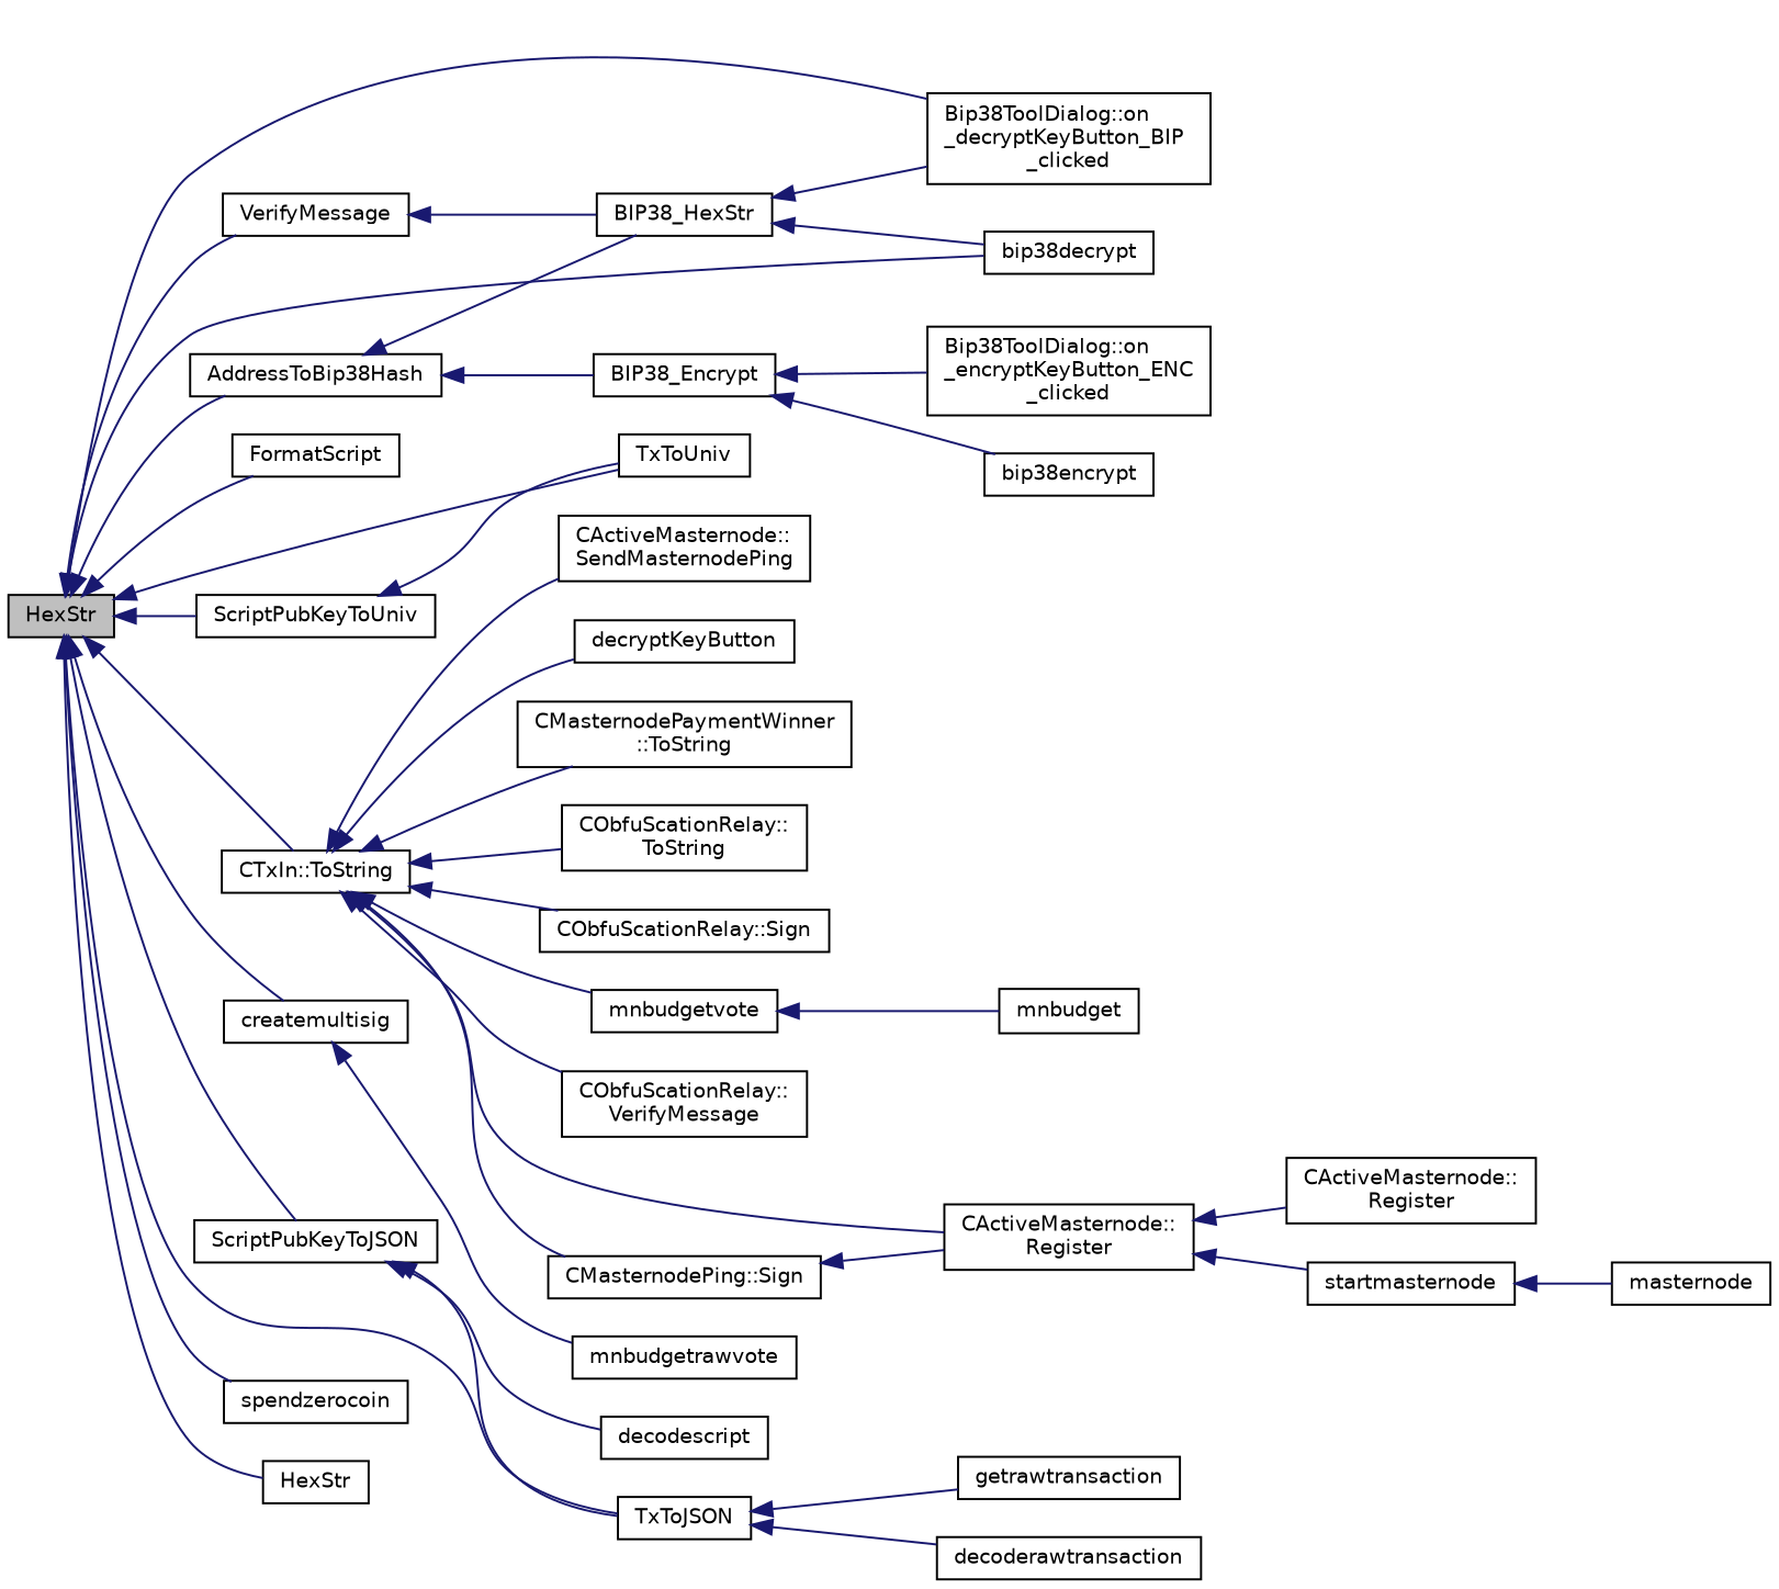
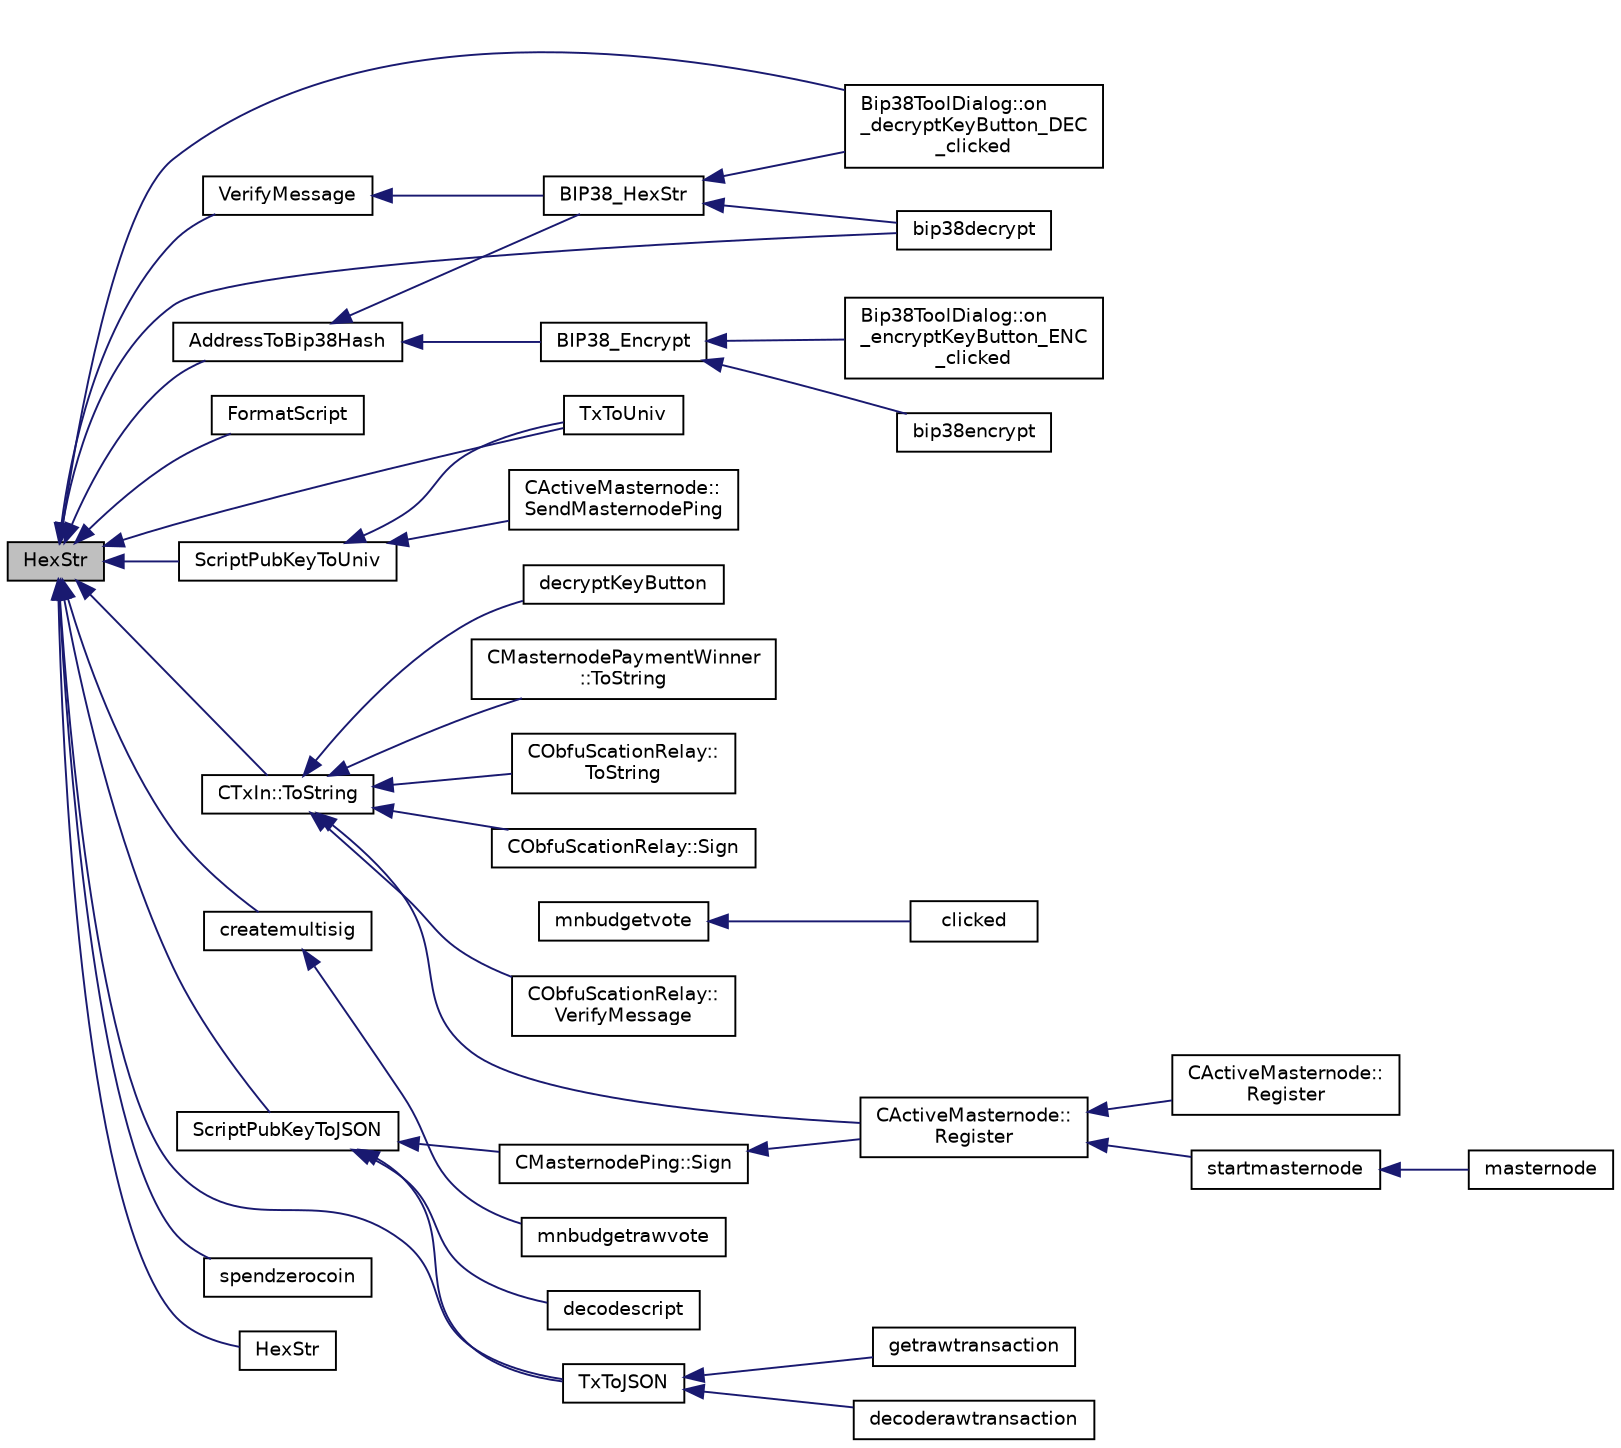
  digraph {
    rankdir=LR
    node [color=black fillcolor=white fontname=Helvetica fontsize=10 shape=record style=filled]
    edge [color=midnightblue dir=back fontname=Helvetica fontsize=10 labelfontname=Helvetica labelfontsize=10 style=solid]
    n1 [fillcolor=grey75 fontcolor=black height=0.2 label=HexStr width=0.4]
-   n2 [height=0.2 label="Bip38ToolDialog::on\l_decryptKeyButton_BIP\l_clicked" width=0.4]
+   n2 [height=0.2 label="Bip38ToolDialog::on\l_decryptKeyButton_DEC\l_clicked" width=0.4]
    n3 [height=0.2 label=bip38decrypt width=0.4]
    n4 [height=0.2 label=VerifyMessage width=0.4]
    n5 [height=0.2 label=AddressToBip38Hash width=0.4]
    n6 [height=0.2 label=FormatScript width=0.4]
    n7 [height=0.2 label=ScriptPubKeyToUniv width=0.4]
    n8 [height=0.2 label=TxToUniv width=0.4]
    n9 [height=0.2 label="CTxIn::ToString" width=0.4]
    n10 [height=0.2 label=createmultisig width=0.4]
    n11 [height=0.2 label=ScriptPubKeyToJSON width=0.4]
    n12 [height=0.2 label=TxToJSON width=0.4]
    n13 [height=0.2 label=spendzerocoin width=0.4]
    n14 [height=0.2 label=HexStr width=0.4]
    n15 [height=0.2 label=BIP38_HexStr width=0.4]
    n16 [height=0.2 label=BIP38_Encrypt width=0.4]
    n17 [height=0.2 label="CActiveMasternode::\lSendMasternodePing" width=0.4]
    n18 [height=0.2 label="CActiveMasternode::\lRegister" width=0.4]
    n19 [height=0.2 label="CMasternodePaymentWinner\l::ToString" width=0.4]
    n20 [height=0.2 label="CMasternodePing::Sign" width=0.4]
    n21 [height=0.2 label="CObfuScationRelay::\lToString" width=0.4]
    n22 [height=0.2 label="CObfuScationRelay::Sign" width=0.4]
    n23 [height=0.2 label="CObfuScationRelay::\lVerifyMessage" width=0.4]
    n24 [height=0.2 label=mnbudgetvote width=0.4]
    n25 [height=0.2 label=decryptKeyButton width=0.4]
    n26 [height=0.2 label=mnbudgetrawvote width=0.4]
    n27 [height=0.2 label=decodescript width=0.4]
    n28 [height=0.2 label=getrawtransaction width=0.4]
    n29 [height=0.2 label=decoderawtransaction width=0.4]
    n30 [height=0.2 label="Bip38ToolDialog::on\l_encryptKeyButton_ENC\l_clicked" width=0.4]
    n31 [height=0.2 label=bip38encrypt width=0.4]
    n32 [height=0.2 label="CActiveMasternode::\lRegister" width=0.4]
    n33 [height=0.2 label=startmasternode width=0.4]
-   n34 [height=0.2 label=mnbudget width=0.4]
+   n34 [height=0.2 label=clicked width=0.4]
    n35 [height=0.2 label=masternode width=0.4]
    n1 -> n2
    n1 -> n3
    n1 -> n4
    n1 -> n5
    n1 -> n6
    n1 -> n7
    n1 -> n8
    n1 -> n9
    n1 -> n10
    n1 -> n11
    n1 -> n12
    n1 -> n13
    n1 -> n14
    n4 -> n15
    n5 -> n15
    n5 -> n16
    n7 -> n8
-   n9 -> n17
+   n7 -> n17
    n9 -> n18
    n9 -> n19
-   n9 -> n20
+   n11 -> n20
    n9 -> n21
    n9 -> n22
    n9 -> n23
-   n9 -> n24
    n9 -> n25
    n10 -> n26
    n11 -> n12
    n11 -> n27
    n12 -> n28
    n12 -> n29
    n15 -> n2
    n15 -> n3
    n16 -> n30
    n16 -> n31
    n18 -> n32
    n18 -> n33
    n20 -> n18
    n24 -> n34
    n33 -> n35
  }
